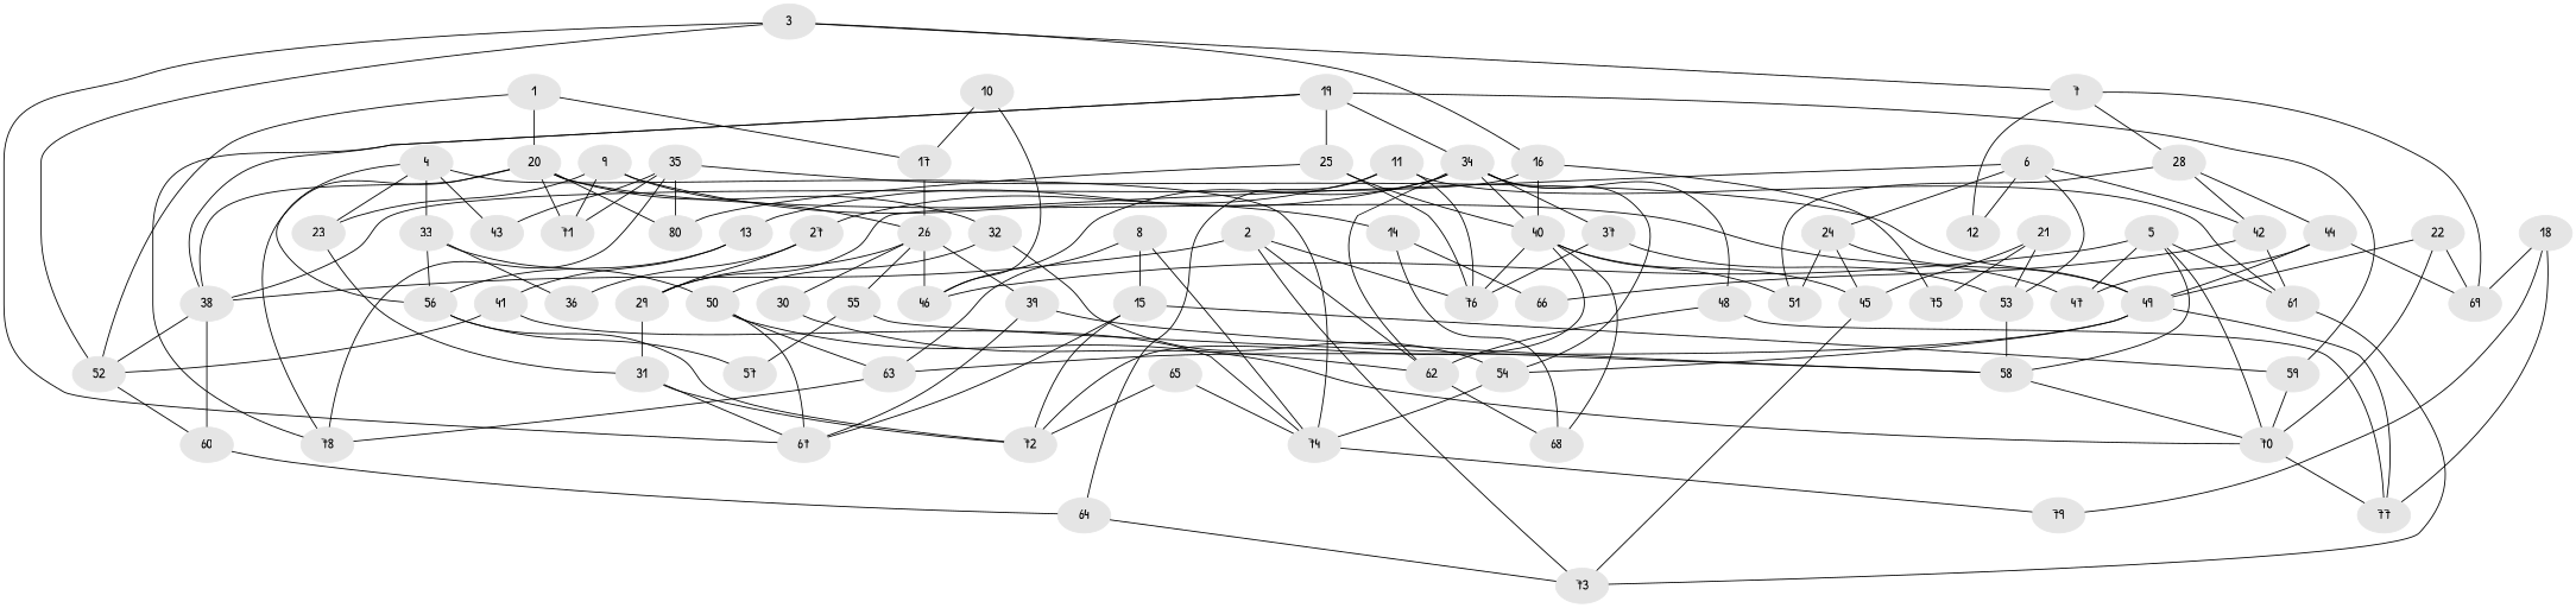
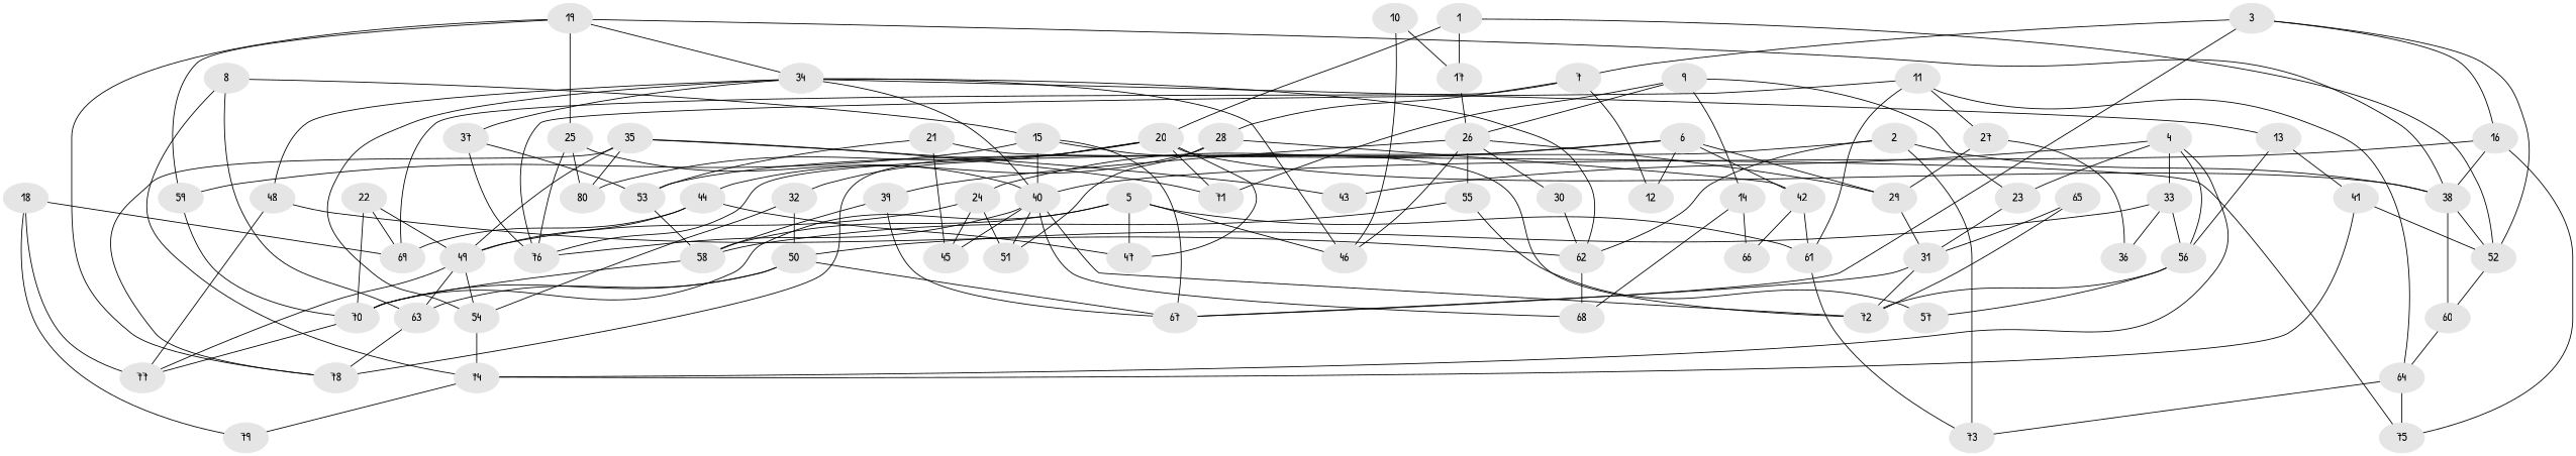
  graph {
    fontname="Patrick Hand"
    node [color=gray90 fontname="Patrick Hand" style=filled]
    edge [fontname="Patrick Hand"]
    1
    17
    20
    52
    26
    38
    47
    71
    78
    32
    80
    60
    2
    62
    73
    76
    68
    3
    7
    16
    67
    12
    28
    69
    40
    75
    4
    23
    33
    43
    56
    74
    31
    36
    50
    72
    57
    79
    5
    46
    58
    61
    70
    77
    6
    24
    29
    42
    53
    45
    49
    51
    66
    44
    8
    15
    63
    59
    9
    14
    30
    39
    55
    10
    11
    27
    64
    13
    41
    18
    19
    25
    34
    54
    37
    48
    21
    22
    35
    65
    1 -- 17
    1 -- 20
    1 -- 52
    17 -- 26
    20 -- 38
    20 -- 47
    20 -- 71
    20 -- 78
    20 -- 32
    20 -- 80
    52 -- 60
    26 -- 46
    26 -- 29
    26 -- 30
    26 -- 39
    26 -- 55
    38 -- 52
    38 -- 60
    32 -- 50
    32 -- 54
    60 -- 64
    2 -- 38
    2 -- 62
    2 -- 73
    2 -- 76
    62 -- 68
    3 -- 52
    3 -- 7
    3 -- 16
    3 -- 67
    7 -- 12
    7 -- 28
    7 -- 69
    16 -- 38
    16 -- 40
    16 -- 75
    28 -- 42
    28 -- 51
    28 -- 44
    40 -- 76
    40 -- 68
    40 -- 72
    40 -- 45
    40 -- 51
    4 -- 23
    4 -- 33
    4 -- 43
    4 -- 56
    4 -- 74
    23 -- 31
    33 -- 56
    33 -- 36
    33 -- 50
    56 -- 72
    56 -- 57
    74 -- 79
    31 -- 67
    31 -- 72
    50 -- 67
    50 -- 70
    50 -- 63
    5 -- 47
    5 -- 46
    5 -- 58
    5 -- 61
    5 -- 70
    58 -- 70
    61 -- 73
    70 -- 77
    6 -- 12
    6 -- 24
    6 -- 29
    6 -- 42
    6 -- 53
    24 -- 45
    24 -- 49
    24 -- 51
    29 -- 31
    42 -- 61
    42 -- 66
    53 -- 58
-   45 -- 73
    49 -- 77
    49 -- 63
    49 -- 54
    44 -- 47
    44 -- 69
    44 -- 49
    8 -- 74
    8 -- 15
    8 -- 63
    15 -- 67
+   15 -- 40
    15 -- 72
    15 -- 59
    63 -- 78
    59 -- 70
    9 -- 26
    9 -- 71
    9 -- 23
    9 -- 14
    14 -- 68
    14 -- 66
    30 -- 62
    39 -- 67
    39 -- 58
    55 -- 57
    55 -- 58
    10 -- 17
    10 -- 46
    11 -- 76
    11 -- 61
    11 -- 27
    11 -- 64
    27 -- 36
    27 -- 29
    64 -- 73
+   64 -- 75
    13 -- 56
    13 -- 41
    41 -- 52
    41 -- 74
    18 -- 69
    18 -- 79
    18 -- 77
    19 -- 38
    19 -- 78
    19 -- 59
    19 -- 25
    19 -- 34
    25 -- 80
    25 -- 76
    25 -- 40
    34 -- 62
    34 -- 40
    34 -- 46
    34 -- 13
    34 -- 54
    34 -- 37
    34 -- 48
    54 -- 74
    37 -- 76
    37 -- 53
    48 -- 62
    48 -- 77
    21 -- 75
    21 -- 53
    21 -- 45
    22 -- 69
    22 -- 70
    22 -- 49
    35 -- 71
    35 -- 78
    35 -- 80
    35 -- 43
    35 -- 49
-   65 -- 74
+   65 -- 31
    65 -- 72
  }
